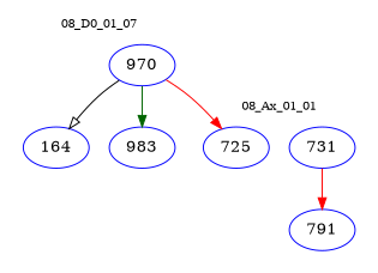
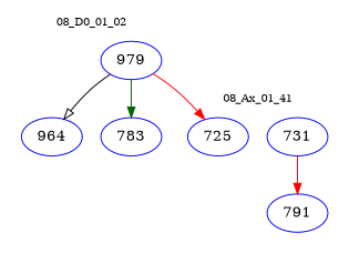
  digraph {
    node [color=blue]
    edge [arrowhead=normal color=red]
    n1 [label=731]
    n2 [label=725]
    n3 [label=791]
-   n4 [label=970]
-   n5 [label=164]
-   n6 [label=983]
+   n4 [label=979]
+   n5 [label=964]
+   n6 [label=783]
    subgraph cluster_1 {
      color=white
      fontsize=10
-     label="08_Ax_01_01"
+     label="08_Ax_01_41"
      n1
      n2
      n3
    }
    subgraph cluster_2 {
      color=white
      fontsize=10
-     label="08_D0_01_07"
+     label="08_D0_01_02"
      n4
      n5
      n6
    }
    n1 -> n3
    n4 -> n2
    n4 -> n5 [arrowhead=onormal color=black]
    n4 -> n6 [color=darkgreen]
  }
